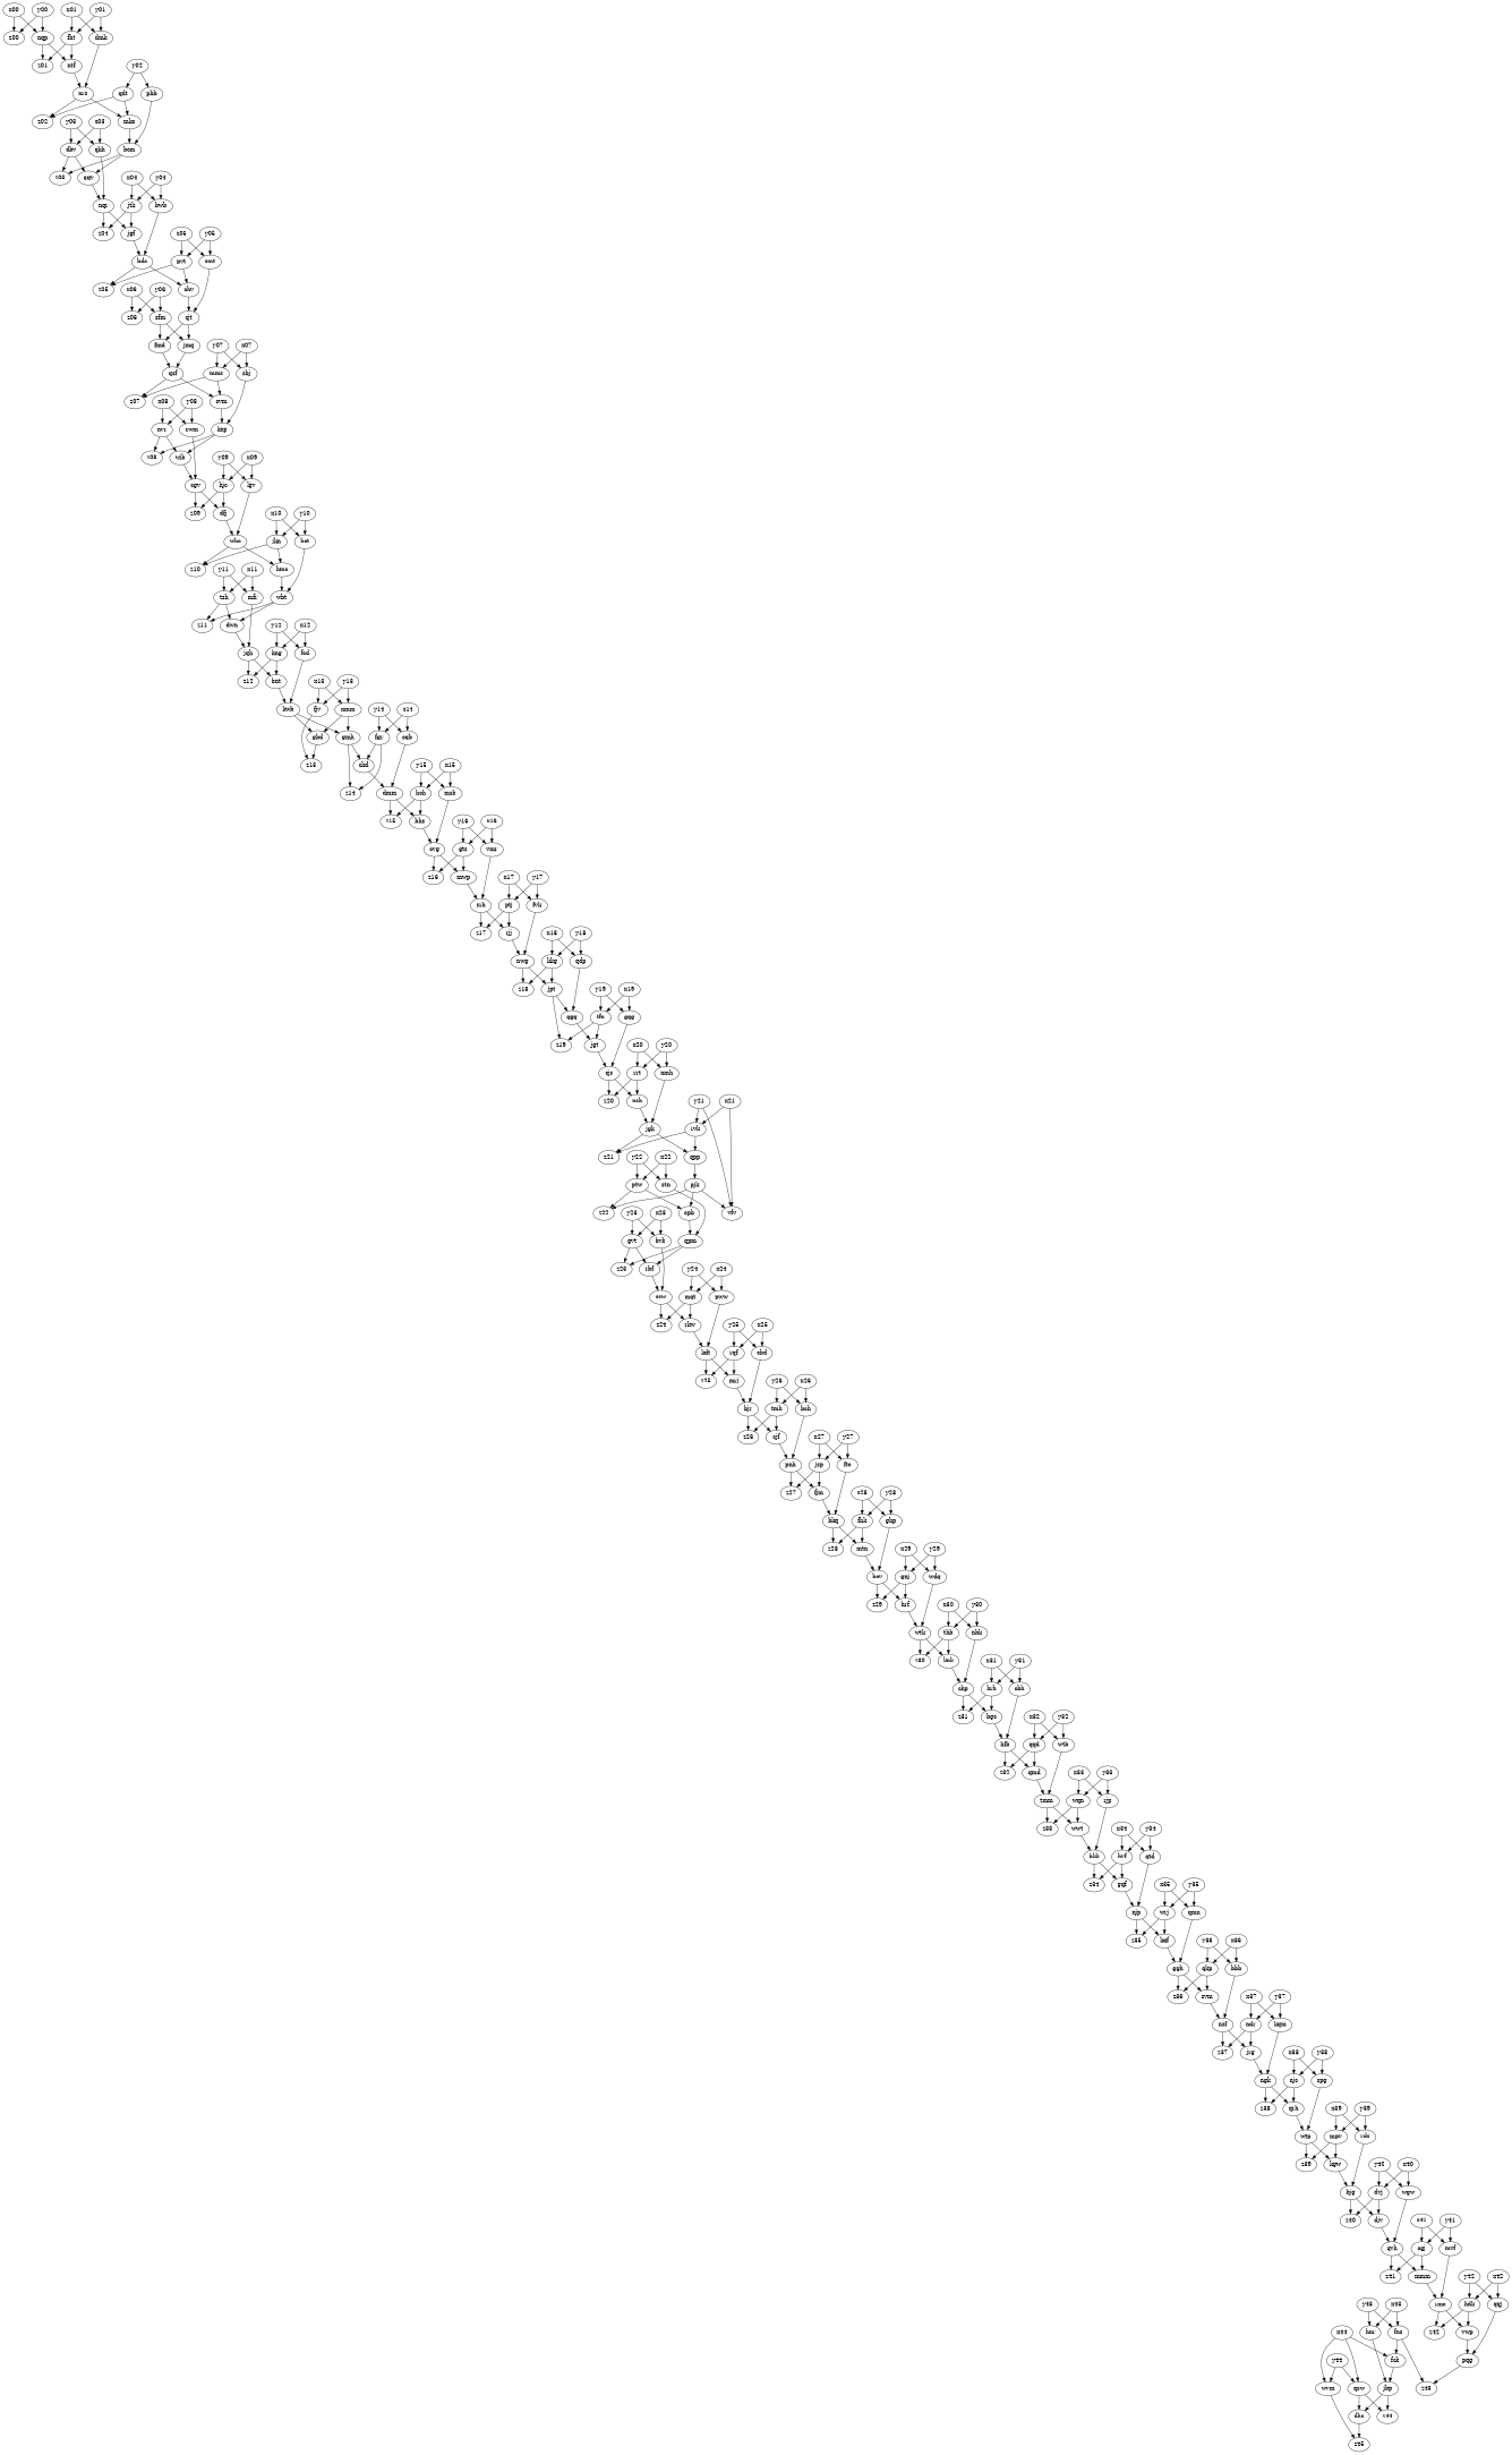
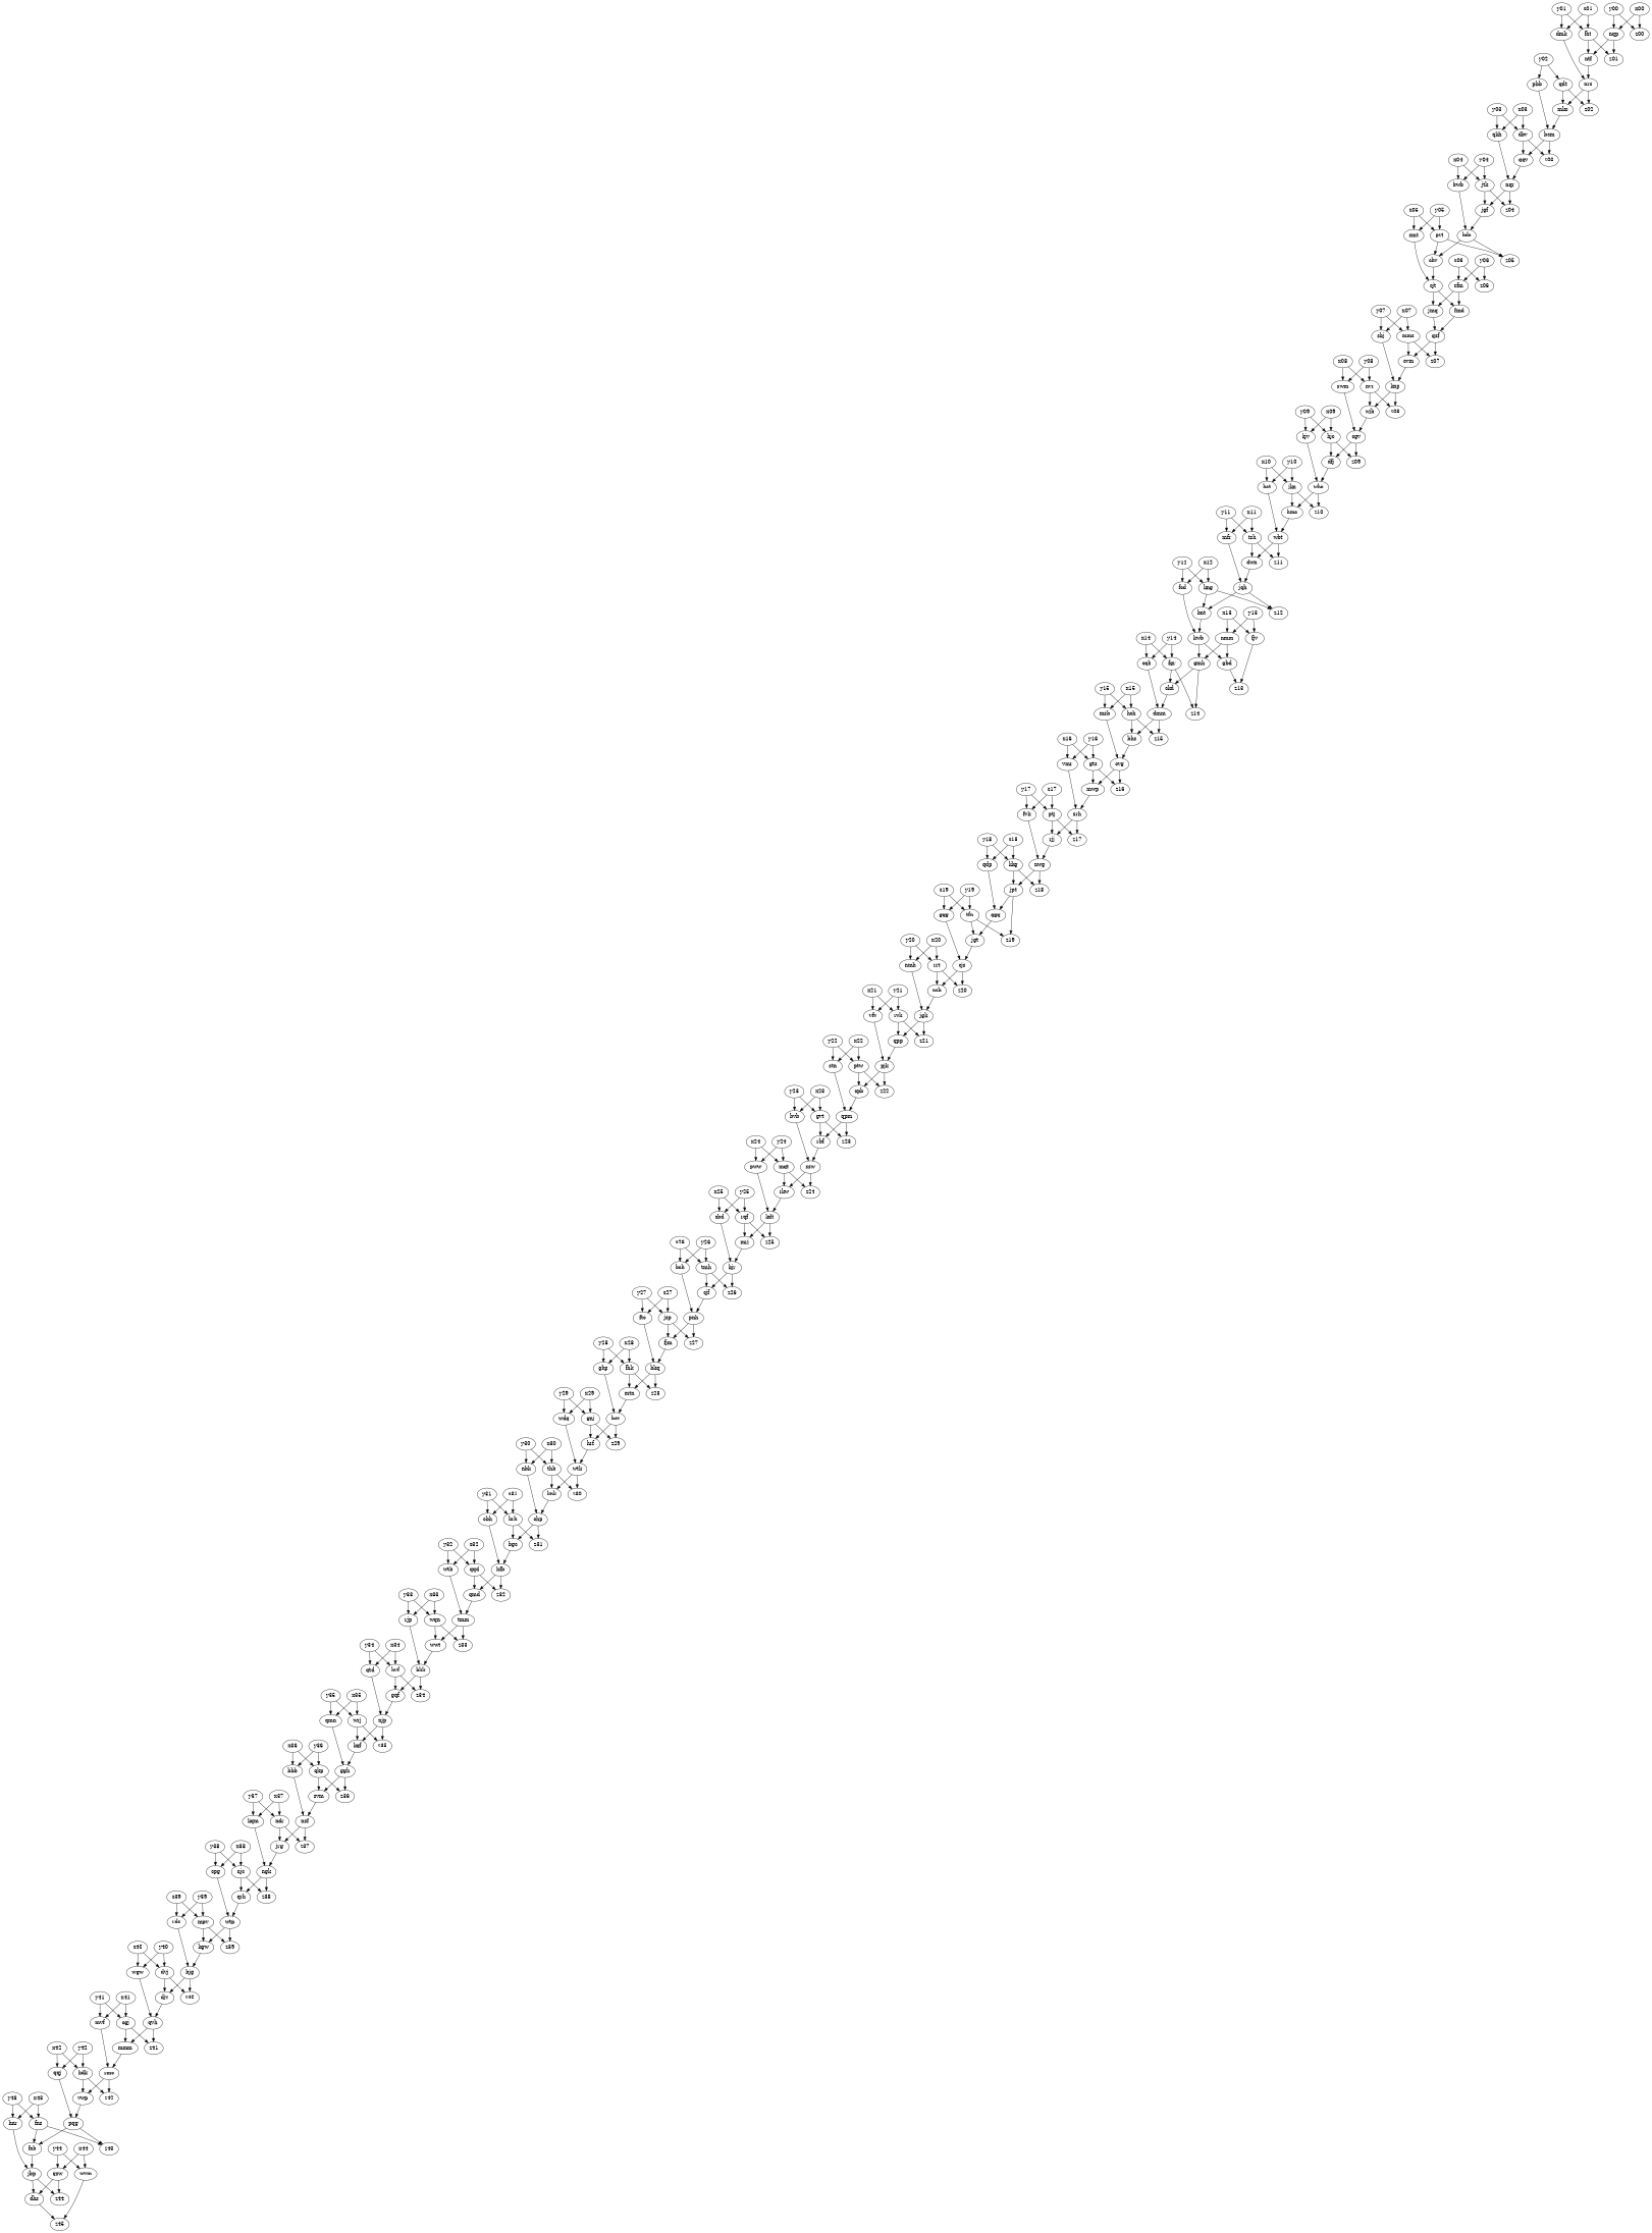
  digraph {
    fht
    ntf
    z01
    nrs
    z02
    x01
    dmk
    y01
    wtp
    kgw
    z39
    bjg
    z40
    cpg
    qrh
    z30
    z31
    z32
    wtk
    knk
    chp
    thb
    bjr
    cjf
    z26
    pnh
    z27
    mrj
    cbd
    kng
    z12
    bnt
    z13
    kwb
    y12
    fcd
    x12
    bgc
    hfb
    qmd
    hrh
    z36
    z37
    z38
    qkp
    svm
    nsf
    ggh
    mqt
    rkw
    z24
    kdt
    z25
    x24
    pww
    y24
    dhs
    z45
    jbp
    z44
    qsw
    z14
    jqh
    rvk
    z21
    qpp
    z22
    pjk
    x21
    vfv
    y21
    tmm
    wwt
    z33
    qqd
    jrg
    bch
    fjm
    y26
    tmh
    x26
    cvm
    knp
    wjb
    z08
    mms
    z07
    qsf
    rqf
    ngk
    kqm
    fns
    fcb
    z43
    y43
    hnr
    x43
    jkn
    hmc
    z10
    wbt
    z11
    x10
    hct
    y10
    z09
    hjc
    dfj
    whc
    cgv
    swm
    fvk
    nwg
    jpt
    z18
    y17
    ptj
    rjj
    z17
    x17
    mkc
    gnj
    hrf
    z29
    y29
    wdq
    x29
    x32
    wtb
    y32
    x25
    y25
    bvb
    ssw
    y23
    gvt
    rbf
    z23
    x23
    djv
    qvh
    mmm
    z41
    dvj
    z03
    z04
    z05
    dbv
    qqv
    nqr
    bcm
    qdt
    pbb
    y02
    jgf
    bdc
    qkh
    nvr
    z42
    rmc
    vwp
    pqg
    hdk
    y07
    sbj
    x07
    chv
    jtk
    qdp
    qgq
    jgt
    y18
    kkg
    x18
    cbh
    x31
    y31
    z06
    x06
    sfm
    fmd
    jmq
    y06
    bkk
    gqf
    z34
    njp
    z35
    rjp
    fgr
    ckd
    dmm
    z15
    y14
    cqb
    x14
    tsh
    dwn
    y11
    mfr
    x11
    z28
    fhk
    mtn
    bcv
    bkq
    z19
    y03
    x03
    cjs
    nsb
    z20
    tfn
    rds
    y38
    njc
    x38
    gbd
    gmh
    jsp
    ftc
    pvt
    cjt
    y05
    smt
    x05
    x27
    y27
    jgk
    rrt
    qtd
    kqf
    x34
    hvf
    y34
    nqp
    x00
    z00
    y00
    cgj
    cpb
    z16
    gts
    mwp
    srh
    cvg
    bbb
    y44
    wvm
    x44
    x36
    y36
    fjv
    nmh
    qqj
    bwb
    x04
    y04
    y30
    nbk
    x30
    wrj
    x39
    mpv
    y39
    bhs
    hch
    y28
    ghp
    x28
    nmm
    qpm
    y40
    wgw
    x40
    stn
    y22
    ptw
    x22
    x35
    qmn
    y35
    vmr
    gqg
    y19
    x19
    x33
    wqn
    y33
    kjv
    mvf
    x08
    y08
    y42
    x42
    x13
    y13
    x15
    msb
    y15
    x41
    y41
    ndr
    y09
    x09
    x16
    y16
    y37
    x37
    x20
    y20
    subgraph sub_1 {
    }
    fht -> ntf
    fht -> z01
    ntf -> nrs
    z01 -> z02 [style=invis]
    nrs -> z02
    nrs -> mkc
    z02 -> z03 [style=invis]
    x01 -> fht
    x01 -> dmk
    dmk -> nrs
    y01 -> fht
    y01 -> dmk
    wtp -> kgw
    wtp -> z39
    kgw -> bjg
    z39 -> z40 [style=invis]
    bjg -> z40
    bjg -> djv
    z40 -> z41 [style=invis]
    cpg -> wtp
    qrh -> wtp
    z30 -> z31 [style=invis]
    z31 -> z32 [style=invis]
    z32 -> z33 [style=invis]
    wtk -> z30
    wtk -> knk
    knk -> chp
    chp -> z31
    chp -> bgc
    thb -> z30
    thb -> knk
    bjr -> cjf
    bjr -> z26
    cjf -> pnh
    z26 -> z27 [style=invis]
    pnh -> z27
    pnh -> fjm
    z27 -> z28 [style=invis]
    mrj -> bjr
    cbd -> bjr
    kng -> z12
    kng -> bnt
    z12 -> z13 [style=invis]
    bnt -> kwb
    z13 -> z14 [style=invis]
    kwb -> gbd
    kwb -> gmh
    y12 -> kng
    y12 -> fcd
    fcd -> kwb
    x12 -> kng
    x12 -> fcd
    bgc -> hfb
    hfb -> z32
    hfb -> qmd
    qmd -> tmm
    hrh -> z31
    hrh -> bgc
    z36 -> z37 [style=invis]
    z37 -> z38 [style=invis]
    z38 -> z39 [style=invis]
    qkp -> z36
    qkp -> svm
    svm -> nsf
    nsf -> z37
    nsf -> jrg
    ggh -> z36
    ggh -> svm
    mqt -> rkw
    mqt -> z24
    rkw -> kdt
    z24 -> z25 [style=invis]
    kdt -> mrj
    kdt -> z25
    z25 -> z26 [style=invis]
    x24 -> mqt
    x24 -> pww
    pww -> kdt
    y24 -> mqt
    y24 -> pww
    dhs -> z45
    jbp -> dhs
    jbp -> z44
    z44 -> z45 [style=invis]
    qsw -> dhs
    qsw -> z44
    z14 -> z15 [style=invis]
    jqh -> z12
    jqh -> bnt
    rvk -> z21
    rvk -> qpp
    z21 -> z22 [style=invis]
    qpp -> pjk
    z22 -> z23 [style=invis]
    pjk -> z22
    pjk -> cpb
    x21 -> rvk
    x21 -> vfv
-   pjk -> vfv
+   vfv -> pjk
    y21 -> rvk
    y21 -> vfv
    tmm -> wwt
    tmm -> z33
    wwt -> bkk
    z33 -> z34 [style=invis]
    qqd -> z32
    qqd -> qmd
    jrg -> ngk
    bch -> pnh
    fjm -> bkq
    y26 -> bch
    y26 -> tmh
    tmh -> cjf
    tmh -> z26
    x26 -> bch
    x26 -> tmh
    cvm -> knp
    knp -> wjb
    knp -> z08
    wjb -> cgv
    z08 -> z09 [style=invis]
    mms -> cvm
    mms -> z07
    z07 -> z08 [style=invis]
    qsf -> cvm
    qsf -> z07
    rqf -> mrj
    rqf -> z25
    ngk -> qrh
    ngk -> z38
    kqm -> ngk
    fns -> fcb
    fns -> z43
    fcb -> jbp
    z43 -> z44 [style=invis]
    y43 -> fns
    y43 -> hnr
    hnr -> jbp
    x43 -> fns
    x43 -> hnr
    jkn -> hmc
    jkn -> z10
    hmc -> wbt
    z10 -> z11 [style=invis]
    wbt -> z11
    wbt -> dwn
    z11 -> z12 [style=invis]
    x10 -> jkn
    x10 -> hct
    hct -> wbt
    y10 -> jkn
    y10 -> hct
    z09 -> z10 [style=invis]
    hjc -> z09
    hjc -> dfj
    dfj -> whc
    whc -> hmc
    whc -> z10
    cgv -> z09
    cgv -> dfj
    swm -> cgv
    fvk -> nwg
    nwg -> jpt
    nwg -> z18
    jpt -> qgq
    jpt -> z19
    z18 -> z19 [style=invis]
    y17 -> fvk
    y17 -> ptj
    ptj -> rjj
    ptj -> z17
    rjj -> nwg
    z17 -> z18 [style=invis]
    x17 -> fvk
    x17 -> ptj
    mkc -> bcm
    gnj -> hrf
    gnj -> z29
    hrf -> wtk
    z29 -> z30 [style=invis]
    y29 -> gnj
    y29 -> wdq
    wdq -> wtk
    x29 -> gnj
    x29 -> wdq
    x32 -> qqd
    x32 -> wtb
    wtb -> tmm
    y32 -> qqd
    y32 -> wtb
    x25 -> cbd
    x25 -> rqf
    y25 -> cbd
    y25 -> rqf
    bvb -> ssw
    ssw -> rkw
    ssw -> z24
    y23 -> bvb
    y23 -> gvt
    gvt -> rbf
    gvt -> z23
    rbf -> ssw
    z23 -> z24 [style=invis]
    x23 -> bvb
    x23 -> gvt
    djv -> qvh
    qvh -> mmm
    qvh -> z41
    mmm -> rmc
    z41 -> z42 [style=invis]
    dvj -> z40
    dvj -> djv
    z03 -> z04 [style=invis]
    z04 -> z05 [style=invis]
    z05 -> z06 [style=invis]
    dbv -> z03
    dbv -> qqv
    qqv -> nqr
    nqr -> z04
    nqr -> jgf
    bcm -> z03
    bcm -> qqv
    qdt -> z02
    qdt -> mkc
    pbb -> bcm
    y02 -> qdt
    y02 -> pbb
    jgf -> bdc
    bdc -> z05
    bdc -> chv
    qkh -> nqr
    nvr -> wjb
    nvr -> z08
    z42 -> z43 [style=invis]
    rmc -> z42
    rmc -> vwp
    vwp -> pqg
-   x44 -> fcb
+   pqg -> fcb
    pqg -> z43
    hdk -> z42
    hdk -> vwp
    y07 -> mms
    y07 -> sbj
    sbj -> knp
    x07 -> mms
    x07 -> sbj
    chv -> cjt
    jtk -> z04
    jtk -> jgf
    qdp -> qgq
    qgq -> jgt
    jgt -> cjs
    y18 -> qdp
    y18 -> kkg
    kkg -> jpt
    kkg -> z18
    x18 -> qdp
    x18 -> kkg
    cbh -> hfb
    x31 -> hrh
    x31 -> cbh
    y31 -> hrh
    y31 -> cbh
    z06 -> z07 [style=invis]
    x06 -> z06
    x06 -> sfm
    sfm -> fmd
    sfm -> jmq
    fmd -> qsf
    jmq -> qsf
    y06 -> z06
    y06 -> sfm
    bkk -> gqf
    bkk -> z34
    gqf -> njp
    z34 -> z35 [style=invis]
    njp -> z35
    njp -> kqf
    z35 -> z36 [style=invis]
    rjp -> bkk
    fgr -> z14
    fgr -> ckd
    ckd -> dmm
    dmm -> z15
    dmm -> bhs
    z15 -> z16 [style=invis]
    y14 -> fgr
    y14 -> cqb
    cqb -> dmm
    x14 -> fgr
    x14 -> cqb
    tsh -> z11
    tsh -> dwn
    dwn -> jqh
    y11 -> tsh
    y11 -> mfr
    mfr -> jqh
    x11 -> tsh
    x11 -> mfr
    z28 -> z29 [style=invis]
    fhk -> z28
    fhk -> mtn
    mtn -> bcv
    bcv -> hrf
    bcv -> z29
    bkq -> z28
    bkq -> mtn
    z19 -> z20 [style=invis]
    y03 -> dbv
    y03 -> qkh
    x03 -> dbv
    x03 -> qkh
    cjs -> nsb
    cjs -> z20
    nsb -> jgk
    z20 -> z21 [style=invis]
    tfn -> jgt
    tfn -> z19
    rds -> bjg
    y38 -> cpg
    y38 -> njc
    njc -> qrh
    njc -> z38
    x38 -> cpg
    x38 -> njc
    gbd -> z13
    gmh -> z14
    gmh -> ckd
    jsp -> z27
    jsp -> fjm
    ftc -> bkq
    pvt -> z05
    pvt -> chv
    cjt -> fmd
    cjt -> jmq
    y05 -> pvt
    y05 -> smt
    smt -> cjt
    x05 -> pvt
    x05 -> smt
    x27 -> jsp
    x27 -> ftc
    y27 -> jsp
    y27 -> ftc
    jgk -> z21
    jgk -> qpp
    rrt -> nsb
    rrt -> z20
    qtd -> njp
    kqf -> ggh
    x34 -> qtd
    x34 -> hvf
    hvf -> gqf
    hvf -> z34
    y34 -> qtd
    y34 -> hvf
    nqp -> ntf
    nqp -> z01
    x00 -> nqp
    x00 -> z00
    z00 -> z01 [style=invis]
    y00 -> nqp
    y00 -> z00
    cgj -> mmm
    cgj -> z41
    cpb -> qpm
    z16 -> z17 [style=invis]
    gts -> z16
    gts -> mwp
    mwp -> srh
    srh -> rjj
    srh -> z17
    cvg -> z16
    cvg -> mwp
    bbb -> nsf
    y44 -> qsw
    y44 -> wvm
    wvm -> z45
    x44 -> qsw
    x44 -> wvm
    x36 -> qkp
    x36 -> bbb
    y36 -> qkp
    y36 -> bbb
    fjv -> z13
    nmh -> jgk
    qqj -> pqg
    bwb -> bdc
    x04 -> jtk
    x04 -> bwb
    y04 -> jtk
    y04 -> bwb
    y30 -> thb
    y30 -> nbk
    nbk -> chp
    x30 -> thb
    x30 -> nbk
    wrj -> z35
    wrj -> kqf
    x39 -> rds
    x39 -> mpv
    mpv -> kgw
    mpv -> z39
    y39 -> rds
    y39 -> mpv
    bhs -> cvg
    hch -> z15
    hch -> bhs
    y28 -> fhk
    y28 -> ghp
    ghp -> bcv
    x28 -> fhk
    x28 -> ghp
    nmm -> gbd
    nmm -> gmh
    qpm -> rbf
    qpm -> z23
    y40 -> dvj
    y40 -> wgw
    wgw -> qvh
    x40 -> dvj
    x40 -> wgw
    stn -> qpm
    y22 -> stn
    y22 -> ptw
    ptw -> z22
    ptw -> cpb
    x22 -> stn
    x22 -> ptw
    x35 -> wrj
    x35 -> qmn
    qmn -> ggh
    y35 -> wrj
    y35 -> qmn
    vmr -> srh
    gqg -> cjs
    y19 -> tfn
    y19 -> gqg
    x19 -> tfn
    x19 -> gqg
    x33 -> rjp
    x33 -> wqn
    wqn -> wwt
    wqn -> z33
    y33 -> rjp
    y33 -> wqn
    kjv -> whc
    mvf -> rmc
    x08 -> swm
    x08 -> nvr
    y08 -> swm
    y08 -> nvr
    y42 -> hdk
    y42 -> qqj
    x42 -> hdk
    x42 -> qqj
    x13 -> fjv
    x13 -> nmm
    y13 -> fjv
    y13 -> nmm
    x15 -> hch
    x15 -> msb
    msb -> cvg
    y15 -> hch
    y15 -> msb
    x41 -> cgj
    x41 -> mvf
    y41 -> cgj
    y41 -> mvf
    ndr -> z37
    ndr -> jrg
    y09 -> hjc
    y09 -> kjv
    x09 -> hjc
    x09 -> kjv
    x16 -> gts
    x16 -> vmr
    y16 -> gts
    y16 -> vmr
    y37 -> kqm
    y37 -> ndr
    x37 -> kqm
    x37 -> ndr
    x20 -> rrt
    x20 -> nmh
    y20 -> rrt
    y20 -> nmh
  }
